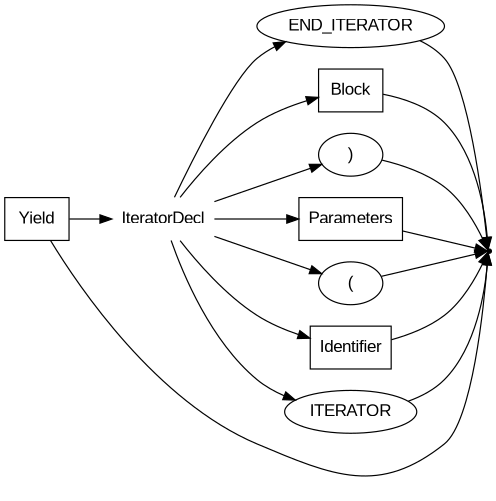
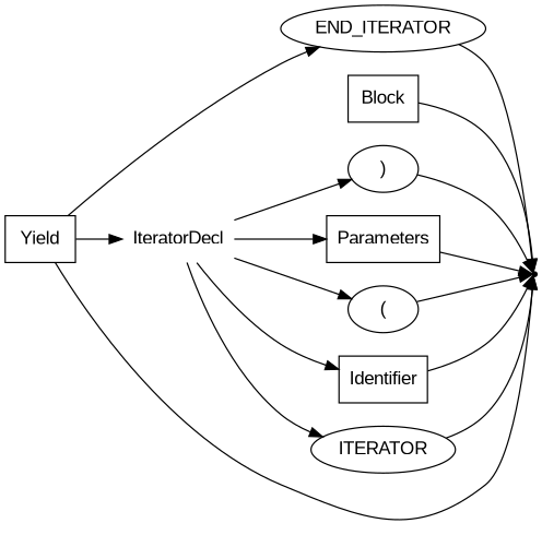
  digraph {
    rankdir=LR
    node [fontname=Arial shape=oval]
    n1 [label=IteratorDecl shape=plaintext]
    n2 [label=END_ITERATOR]
    n3 [label=Block shape=box]
    n4 [label=")"]
    n5 [label=Parameters shape=box]
    n6 [label="("]
    n7 [label=Identifier shape=box]
    n8 [label=ITERATOR]
    end [shape=point]
    n10 [label=Yield shape=box]
-   n1 -> n2
-   n1 -> n3
+   n10 -> n2
    n1 -> n4
    n1 -> n5
    n1 -> n6
    n1 -> n7
    n1 -> n8
    n2 -> end
    n3 -> end
    n4 -> end
    n5 -> end
    n6 -> end
    n7 -> end
    n8 -> end
    n10 -> n1
    n10 -> end
  }
